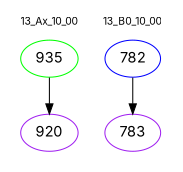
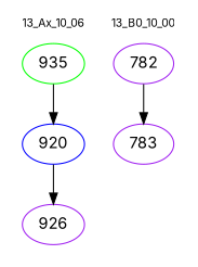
  digraph {
    fontname=Inter
    node [color=blue fontname=Inter]
    edge [color=black fontname=Inter]
-   n1 [color=purple label=920]
+   n1 [label=920]
    n2 [color=green label=935]
-   n4 [label=782]
+   n3 [color=purple label=926]
+   n4 [color=purple label=782]
    n5 [color=purple label=783]
    subgraph cluster_1 {
      color=white
      fontsize=10
-     label="13_Ax_10_00"
+     label="13_Ax_10_06"
      n1
      n2
+     n3
    }
    subgraph cluster_2 {
      color=white
      fontsize=10
      label="13_B0_10_00"
      n4
      n5
    }
+   n1 -> n3
    n2 -> n1
    n4 -> n5
  }
